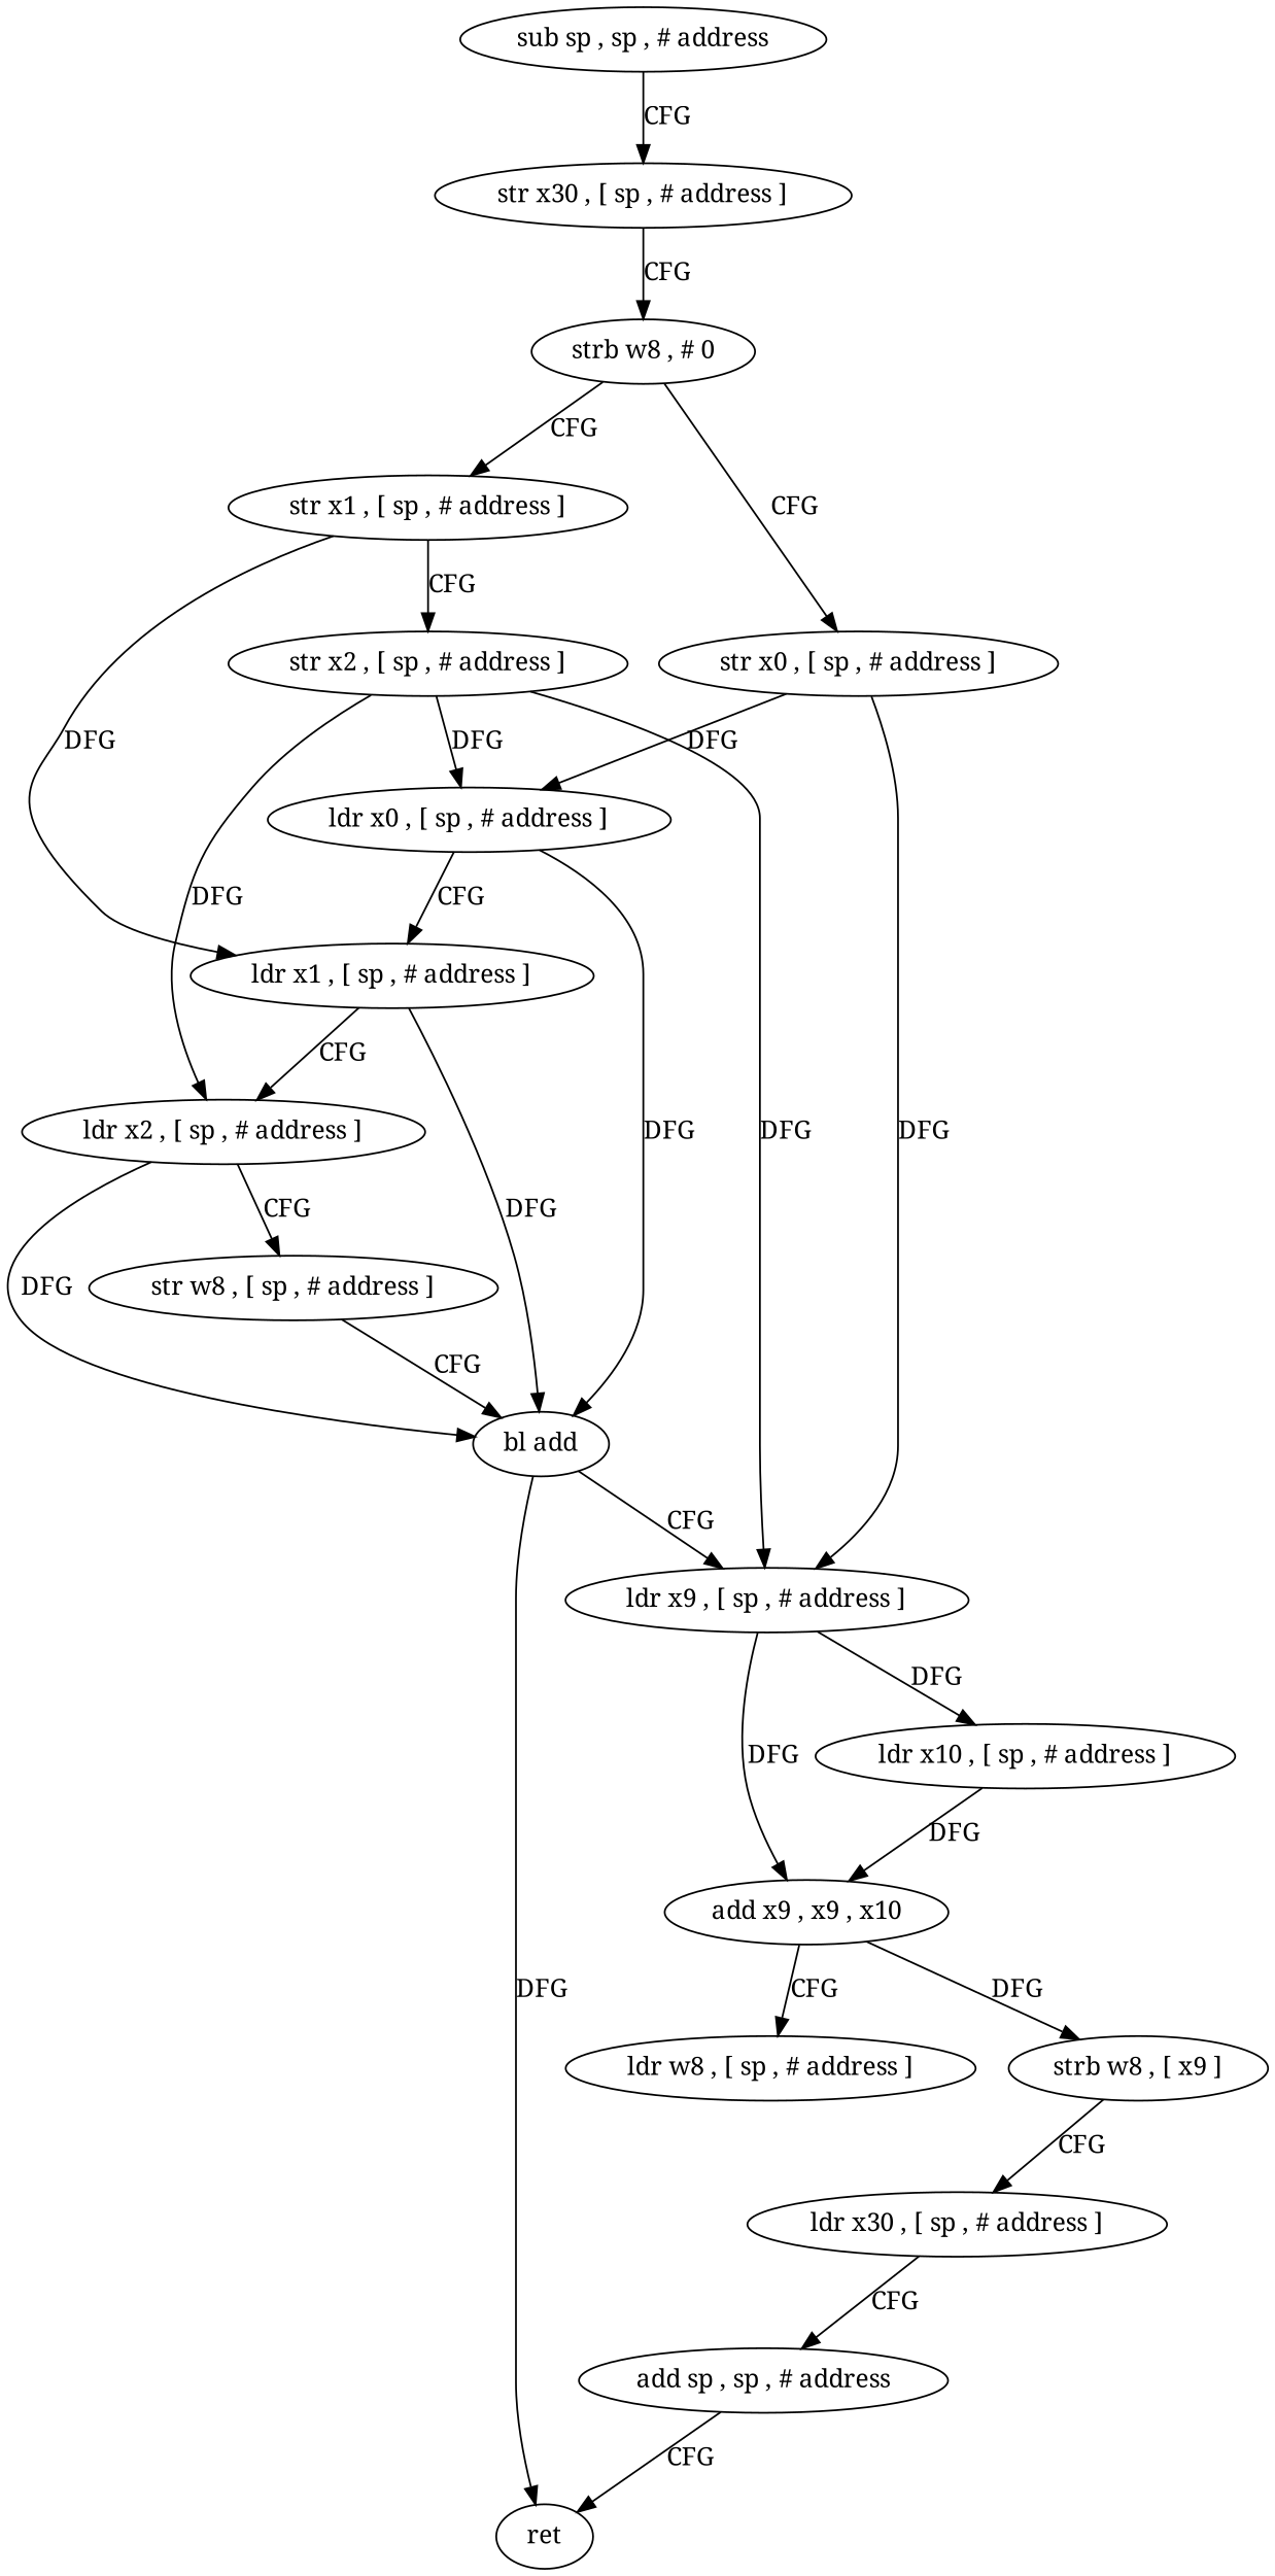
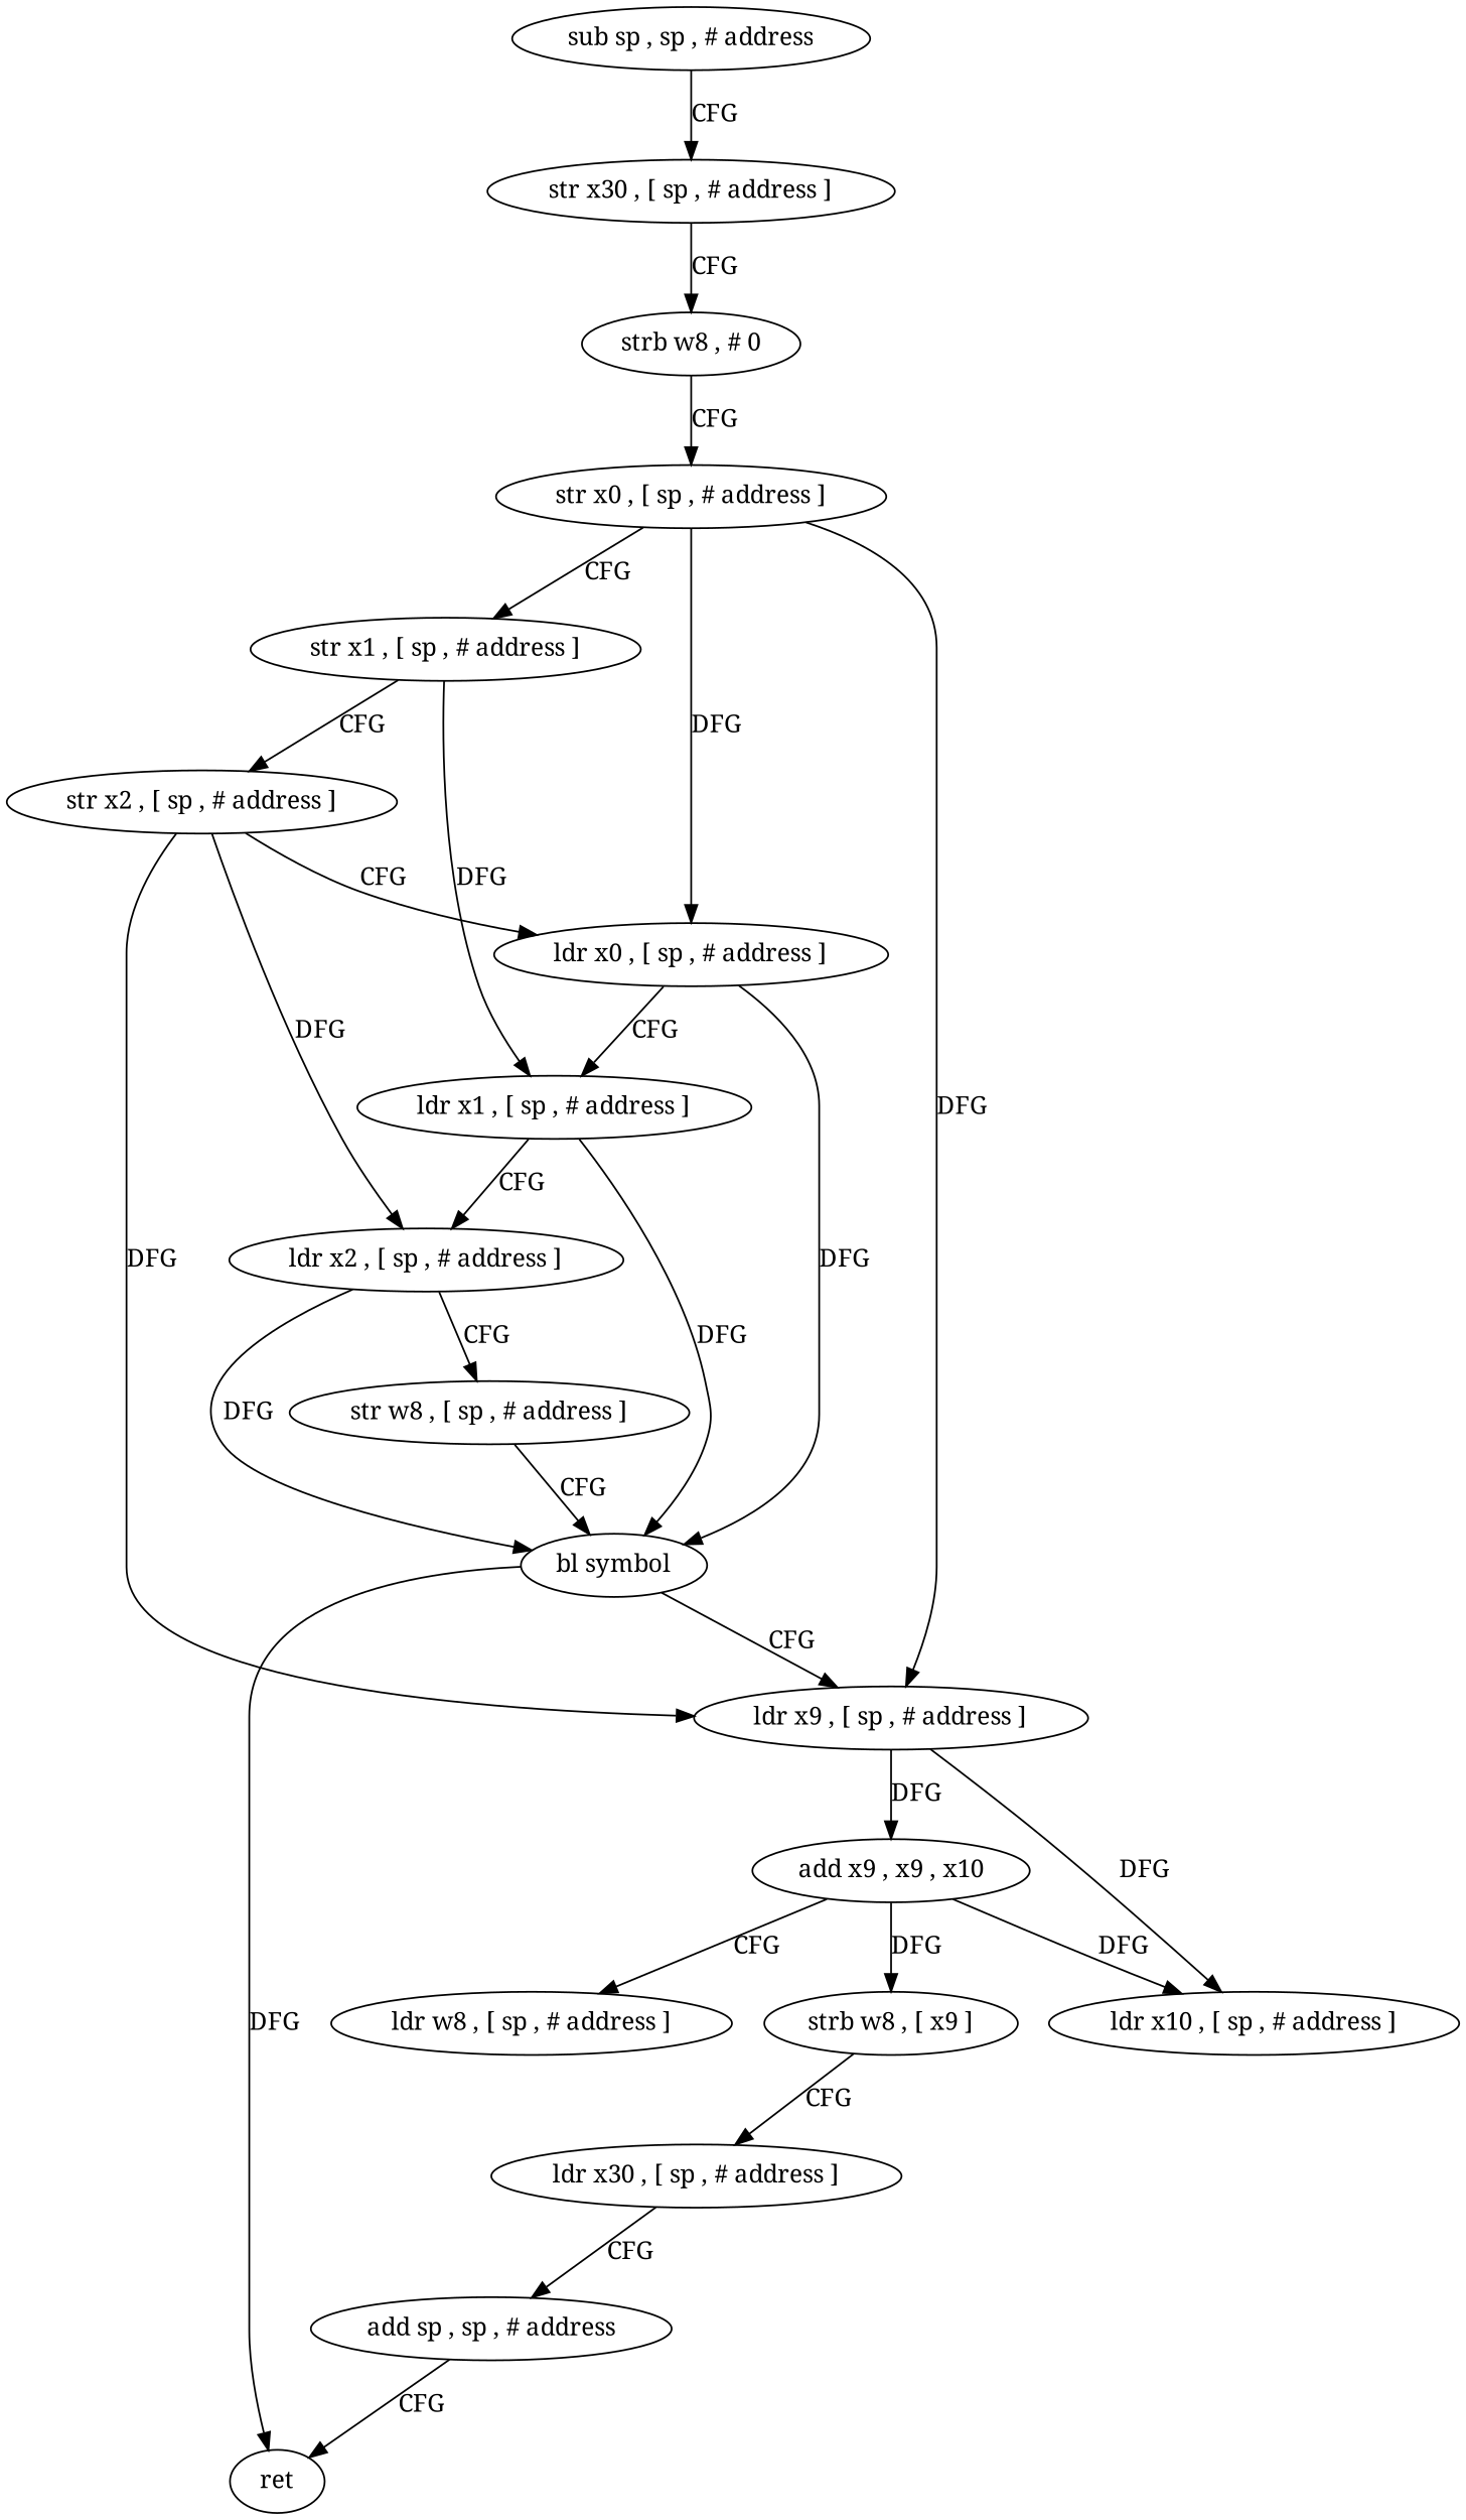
  digraph {
    fontname="Noto Serif"
    node [fontname="Noto Serif"]
    edge [fontname="Noto Serif"]
    n1 [label="sub sp , sp , # address"]
    n2 [label="str x30 , [ sp , # address ]"]
    n3 [label="strb w8 , # 0"]
    n4 [label="str x0 , [ sp , # address ]"]
    n5 [label="str x1 , [ sp , # address ]"]
    n6 [label="ldr x0 , [ sp , # address ]"]
    n7 [label="ldr x9 , [ sp , # address ]"]
    n8 [label="str x2 , [ sp , # address ]"]
    n9 [label="ldr x1 , [ sp , # address ]"]
-   n10 [label="bl add"]
+   n10 [label="bl symbol"]
    n11 [label="ldr x10 , [ sp , # address ]"]
    n12 [label="add x9 , x9 , x10"]
    n13 [label="ldr x2 , [ sp , # address ]"]
    n14 [label="str w8 , [ sp , # address ]"]
    n15 [label=ret]
    n16 [label="ldr w8 , [ sp , # address ]"]
    n17 [label="strb w8 , [ x9 ]"]
    n18 [label="ldr x30 , [ sp , # address ]"]
    n19 [label="add sp , sp , # address"]
    n1 -> n2 [label=CFG]
    n2 -> n3 [label=CFG]
    n3 -> n4 [label=CFG]
-   n3 -> n5 [label=CFG]
+   n4 -> n5 [label=CFG]
    n4 -> n6 [label=DFG]
    n4 -> n7 [label=DFG]
    n5 -> n8 [label=CFG]
    n5 -> n9 [label=DFG]
    n6 -> n9 [label=CFG]
    n6 -> n10 [label=DFG]
    n7 -> n11 [label=DFG]
    n7 -> n12 [label=DFG]
-   n8 -> n6 [label=DFG]
+   n8 -> n6 [label=CFG]
    n8 -> n7 [label=DFG]
    n8 -> n13 [label=DFG]
    n9 -> n10 [label=DFG]
    n9 -> n13 [label=CFG]
    n10 -> n7 [label=CFG]
    n10 -> n15 [label=DFG]
-   n11 -> n12 [label=DFG]
+   n12 -> n11 [label=DFG]
    n12 -> n16 [label=CFG]
    n12 -> n17 [label=DFG]
    n13 -> n10 [label=DFG]
    n13 -> n14 [label=CFG]
    n14 -> n10 [label=CFG]
    n17 -> n18 [label=CFG]
    n18 -> n19 [label=CFG]
    n19 -> n15 [label=CFG]
  }
